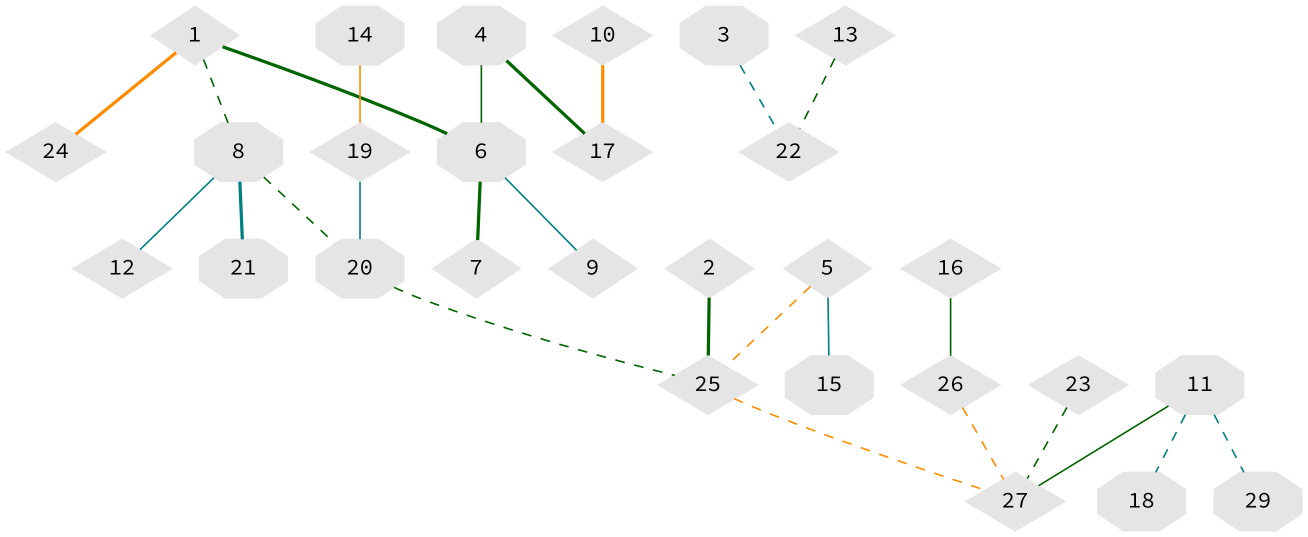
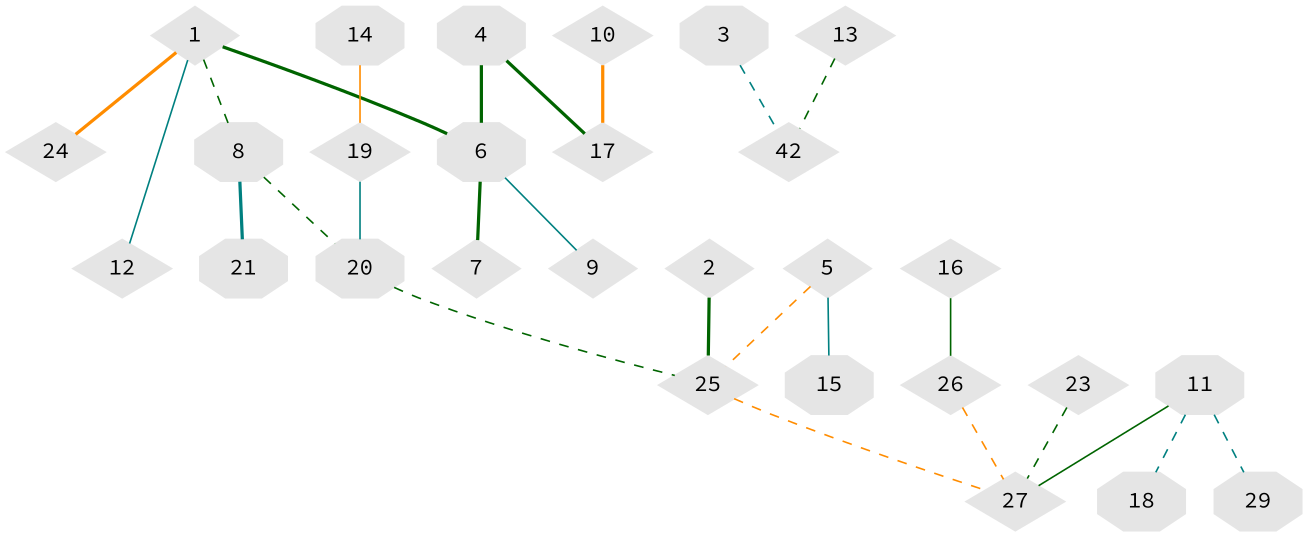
  graph {
    fontname="Source Code Pro"
    node [color=gray90 fontname="Source Code Pro" shape=diamond style=filled]
    edge [color=darkgreen fontname="Source Code Pro" style=dashed weight=1.0]
    6 [shape=octagon]
    1
    8 [shape=octagon]
    12
    24
    7
    9
    20 [shape=octagon]
    21 [shape=octagon]
    2
    25
    27
    3 [shape=octagon]
-   22
+   22 [label=42]
    4 [shape=octagon]
    17
    5
    15 [shape=octagon]
    10
    11 [shape=octagon]
    18 [shape=octagon]
    29 [shape=octagon]
    13
    14 [shape=octagon]
    19
    16
    26
    23
    6 -- 7 [style=bold]
    6 -- 9 [color=teal style=solid]
    1 -- 6 [style=bold]
    1 -- 8
-   8 -- 12 [color=teal style=solid]
+   1 -- 12 [color=teal style=solid]
    1 -- 24 [color=darkorange style=bold]
    8 -- 20
    8 -- 21 [color=teal style=bold]
    20 -- 25
    2 -- 25 [style=bold]
    25 -- 27 [color=darkorange]
    3 -- 22 [color=teal]
-   4 -- 6 [style=solid]
+   4 -- 6 [style=bold]
    4 -- 17 [style=bold]
    5 -- 25 [color=darkorange]
    5 -- 15 [color=teal style=solid]
    10 -- 17 [color=darkorange style=bold]
    11 -- 27 [style=solid]
    11 -- 18 [color=teal]
    11 -- 29 [color=teal]
    13 -- 22
    14 -- 19 [color=darkorange style=solid]
    19 -- 20 [color=teal style=solid]
    16 -- 26 [style=solid]
    26 -- 27 [color=darkorange]
    23 -- 27
  }
